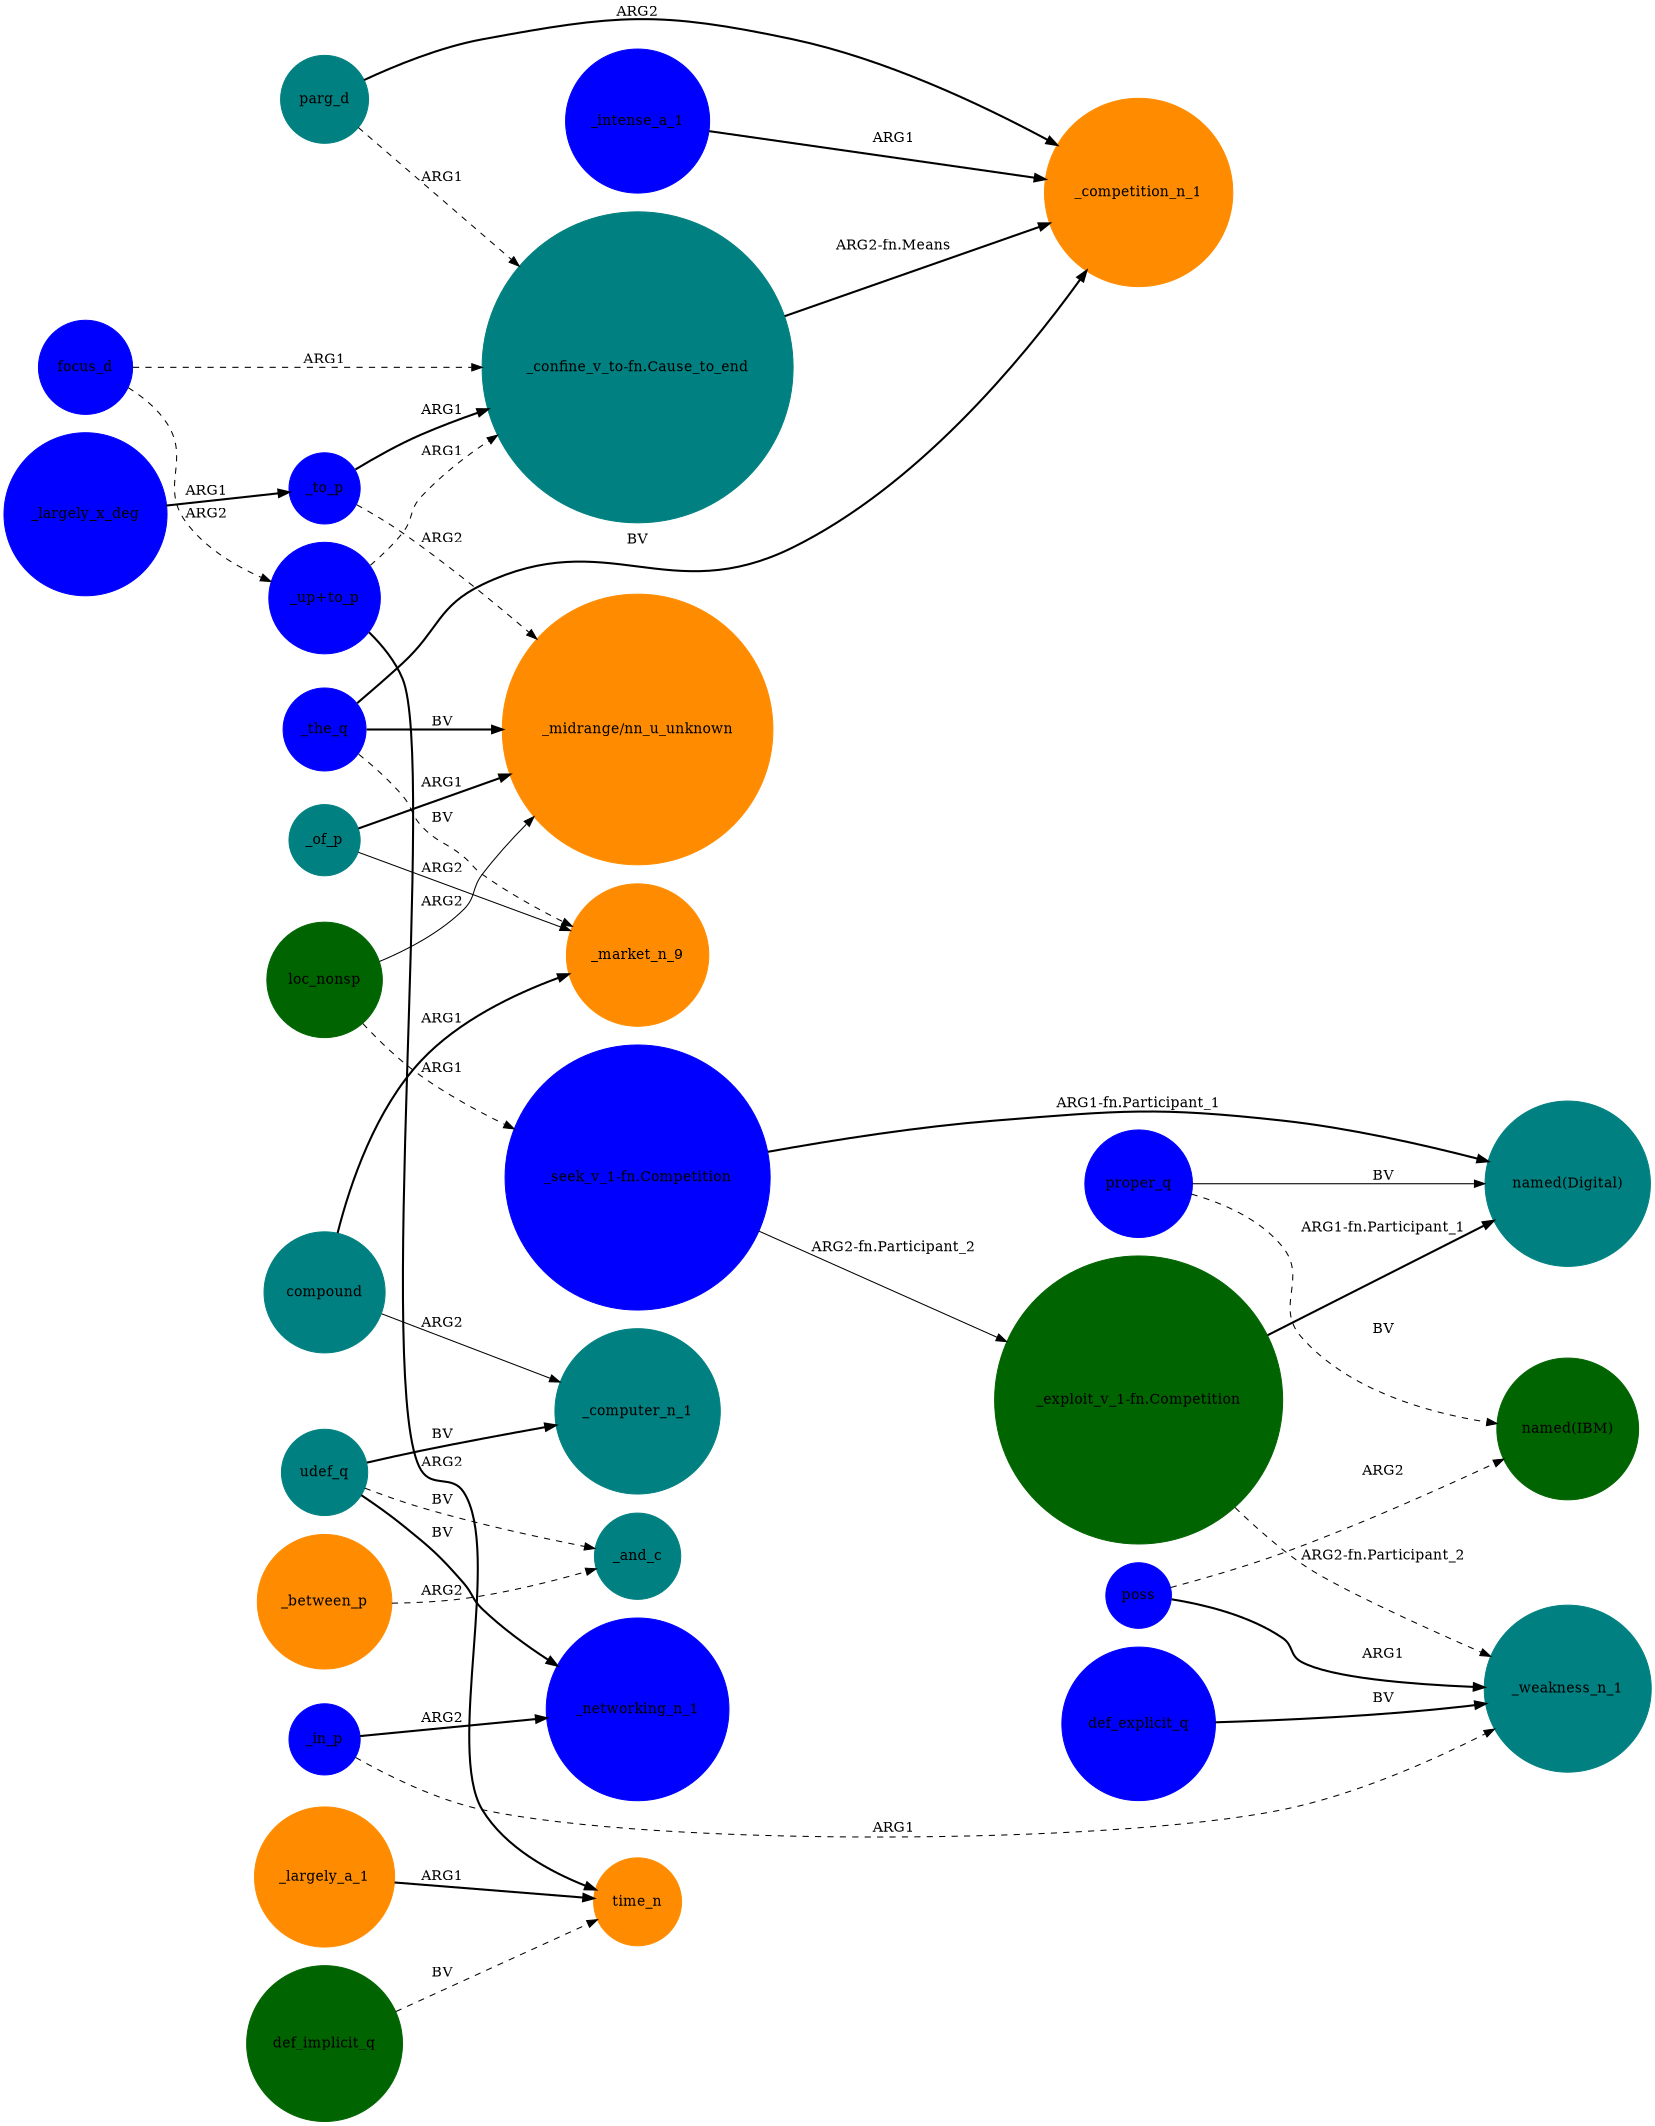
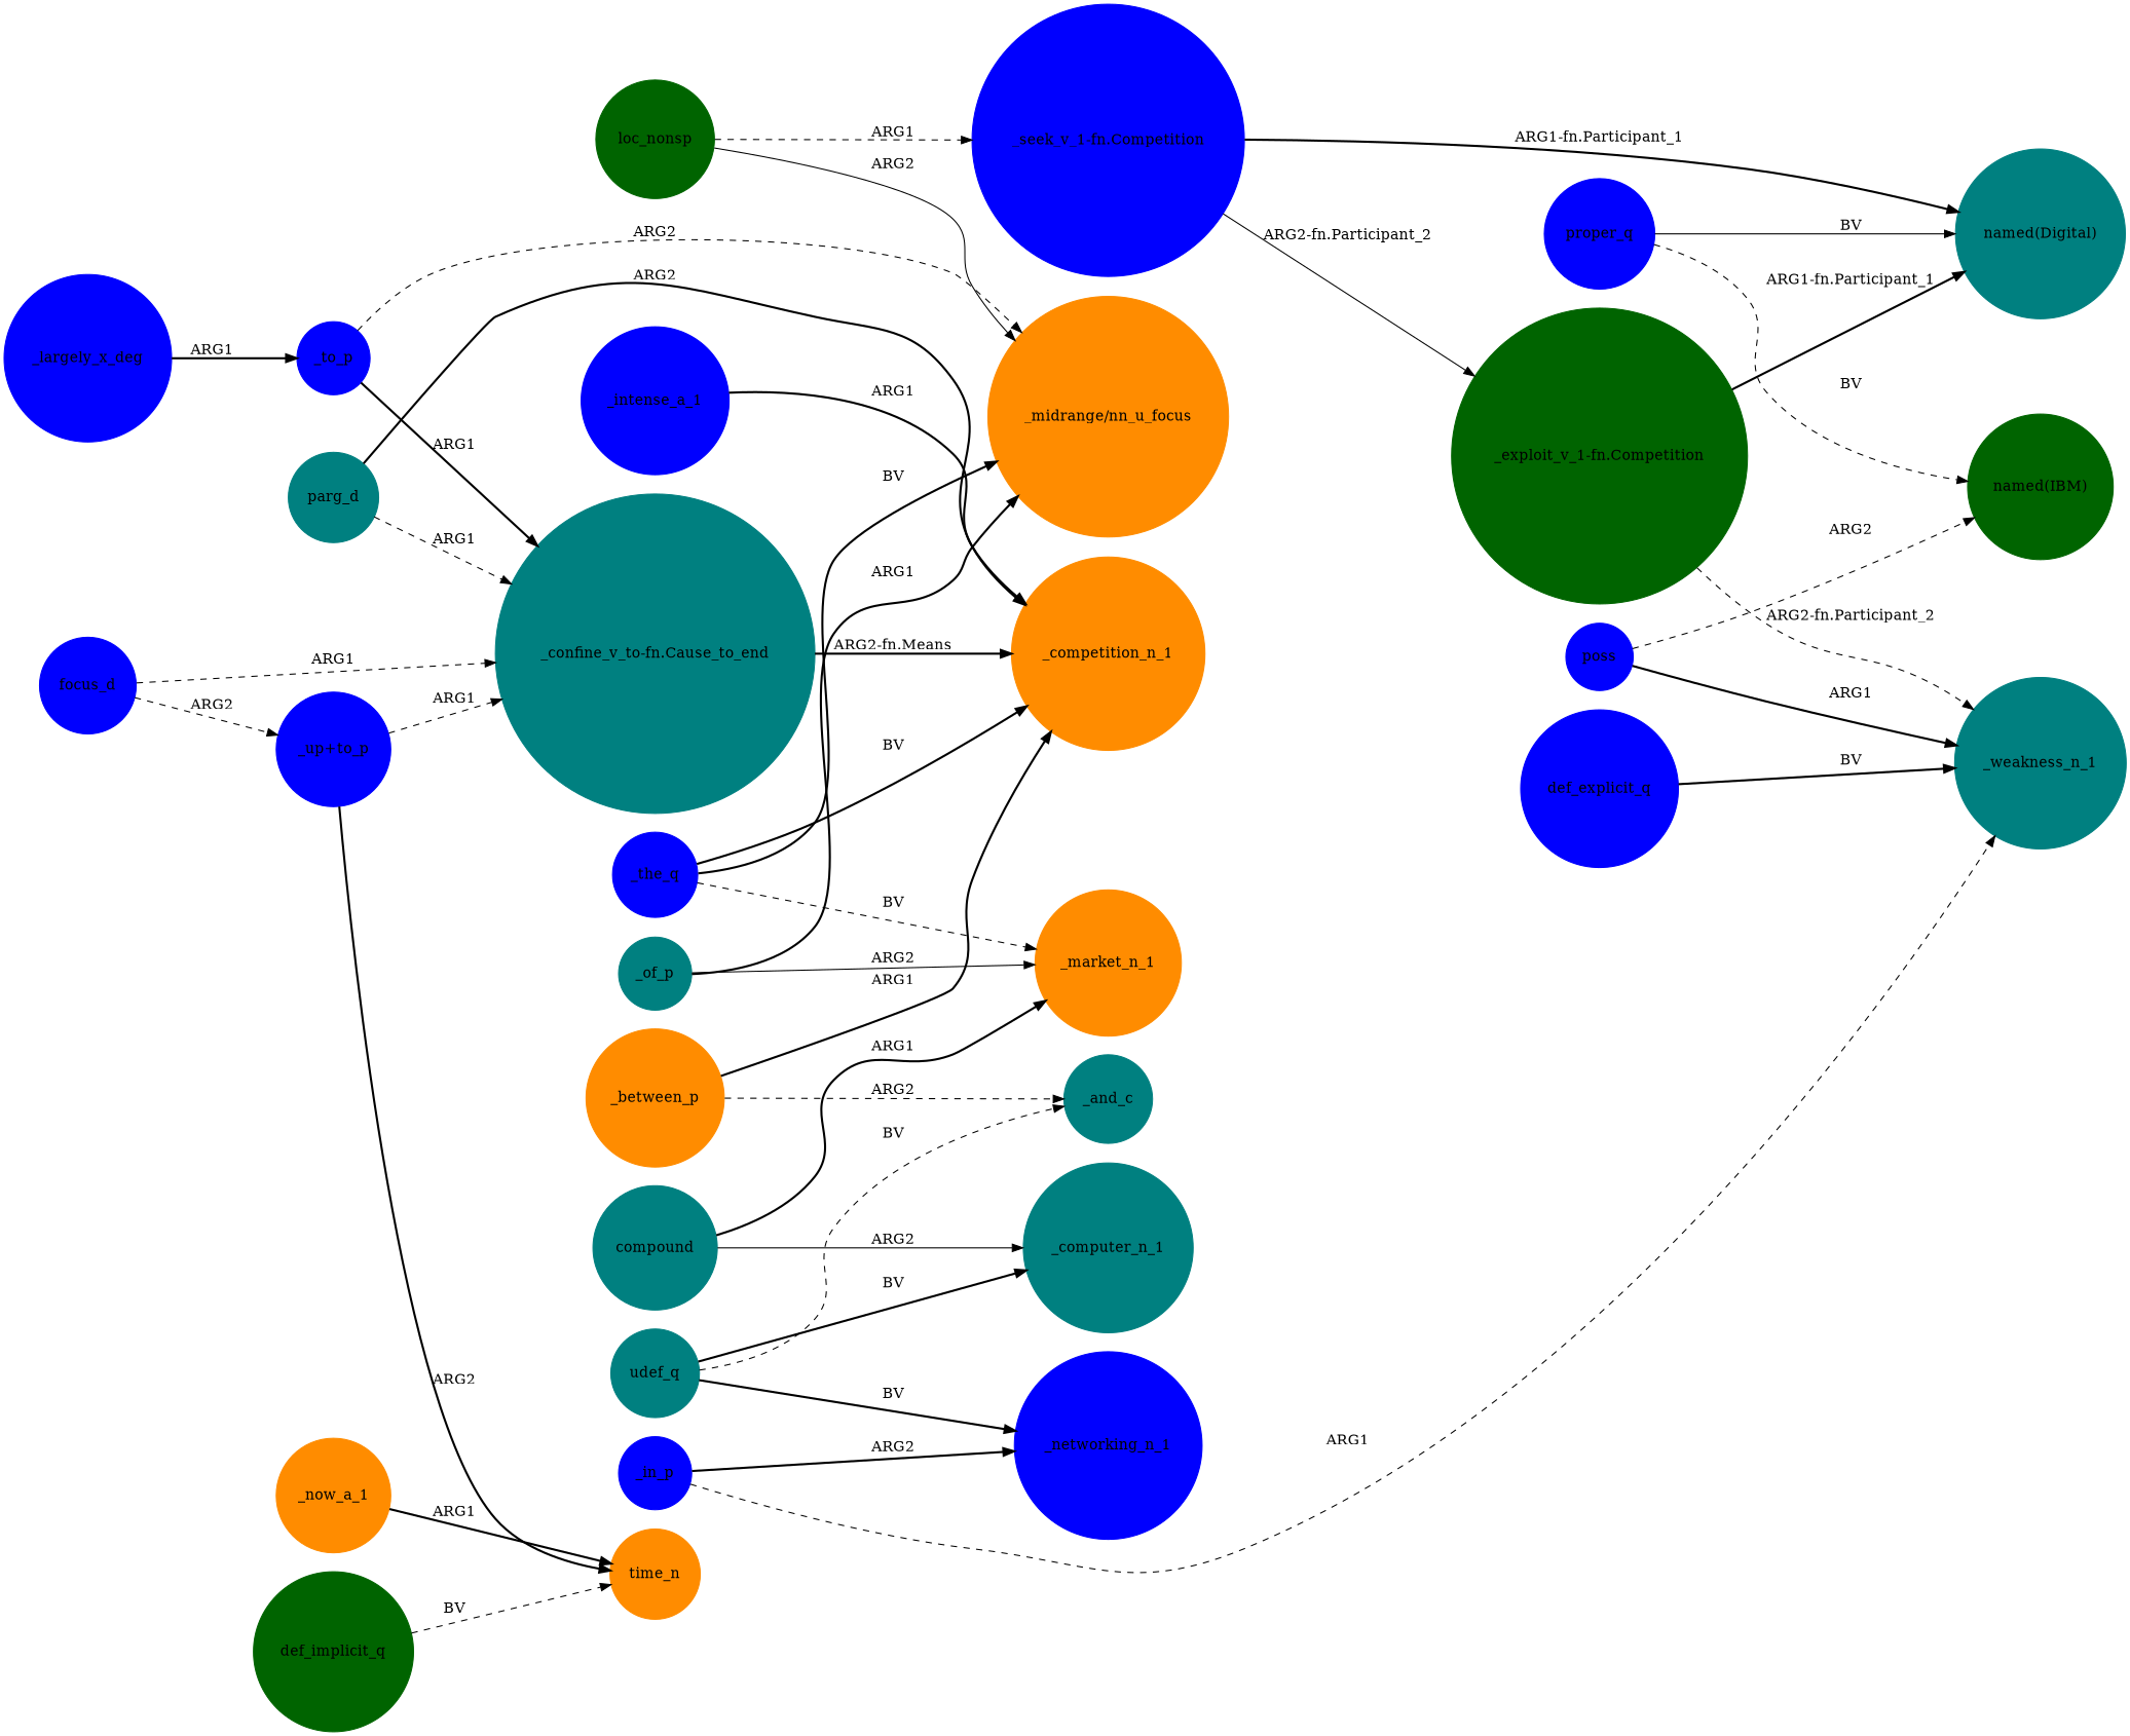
  digraph {
    fontname="DejaVu Serif"
    rankdir=LR
    node [color=blue fontname="DejaVu Serif" shape=circle style=filled]
    edge [fontname="DejaVu Serif" style=bold]
    parg_d [color=teal]
    _competition_n_1 [color=darkorange]
    "_confine_v_to-fn.Cause_to_end" [color=teal]
    _to_p
-   "_midrange/nn_u_unknown" [color=darkorange]
+   "_midrange/nn_u_unknown" [color=darkorange label="_midrange/nn_u_focus"]
    focus_d
    "_up+to_p"
    time_n [color=darkorange]
    "named(IBM)" [color=darkgreen]
    poss
    _weakness_n_1 [color=teal]
    _intense_a_1
    _in_p
    _networking_n_1
    _the_q
-   _market_n_1 [color=darkorange label=_market_n_9]
+   _market_n_1 [color=darkorange]
    "_exploit_v_1-fn.Competition" [color=darkgreen]
    "named(Digital)" [color=teal]
    compound [color=teal]
    _computer_n_1 [color=teal]
    proper_q
    loc_nonsp [color=darkgreen]
    "_seek_v_1-fn.Competition"
    udef_q [color=teal]
    _and_c [color=teal]
-   _now_a_1 [color=darkorange label=_largely_a_1]
+   _now_a_1 [color=darkorange]
    def_explicit_q
    _between_p [color=darkorange]
    _of_p [color=teal]
    _largely_x_deg
    def_implicit_q [color=darkgreen]
    parg_d -> _competition_n_1 [label=ARG2]
    parg_d -> "_confine_v_to-fn.Cause_to_end" [label=ARG1 style=dashed]
    "_confine_v_to-fn.Cause_to_end" -> _competition_n_1 [label="ARG2-fn.Means"]
    _to_p -> "_confine_v_to-fn.Cause_to_end" [label=ARG1]
    _to_p -> "_midrange/nn_u_unknown" [label=ARG2 style=dashed]
    focus_d -> "_confine_v_to-fn.Cause_to_end" [label=ARG1 style=dashed]
    focus_d -> "_up+to_p" [label=ARG2 style=dashed]
    "_up+to_p" -> "_confine_v_to-fn.Cause_to_end" [label=ARG1 style=dashed]
    "_up+to_p" -> time_n [label=ARG2]
    poss -> "named(IBM)" [label=ARG2 style=dashed]
    poss -> _weakness_n_1 [label=ARG1]
    _intense_a_1 -> _competition_n_1 [label=ARG1]
    _in_p -> _weakness_n_1 [label=ARG1 style=dashed]
    _in_p -> _networking_n_1 [label=ARG2]
    _the_q -> _competition_n_1 [label=BV]
    _the_q -> "_midrange/nn_u_unknown" [label=BV]
    _the_q -> _market_n_1 [label=BV style=dashed]
    "_exploit_v_1-fn.Competition" -> _weakness_n_1 [label="ARG2-fn.Participant_2" style=dashed]
    "_exploit_v_1-fn.Competition" -> "named(Digital)" [label="ARG1-fn.Participant_1"]
    compound -> _market_n_1 [label=ARG1]
    compound -> _computer_n_1 [label=ARG2 style=solid]
    proper_q -> "named(IBM)" [label=BV style=dashed]
    proper_q -> "named(Digital)" [label=BV style=solid]
    loc_nonsp -> "_midrange/nn_u_unknown" [label=ARG2 style=solid]
    loc_nonsp -> "_seek_v_1-fn.Competition" [label=ARG1 style=dashed]
    "_seek_v_1-fn.Competition" -> "_exploit_v_1-fn.Competition" [label="ARG2-fn.Participant_2" style=solid]
    "_seek_v_1-fn.Competition" -> "named(Digital)" [label="ARG1-fn.Participant_1"]
    udef_q -> _networking_n_1 [label=BV]
    udef_q -> _computer_n_1 [label=BV]
    udef_q -> _and_c [label=BV style=dashed]
    _now_a_1 -> time_n [label=ARG1]
    def_explicit_q -> _weakness_n_1 [label=BV]
+   _between_p -> _competition_n_1 [label=ARG1]
    _between_p -> _and_c [label=ARG2 style=dashed]
    _of_p -> "_midrange/nn_u_unknown" [label=ARG1]
    _of_p -> _market_n_1 [label=ARG2 style=solid]
    _largely_x_deg -> _to_p [label=ARG1]
    def_implicit_q -> time_n [label=BV style=dashed]
  }
